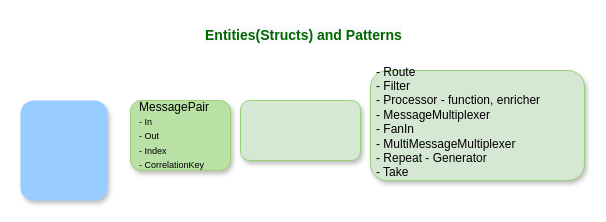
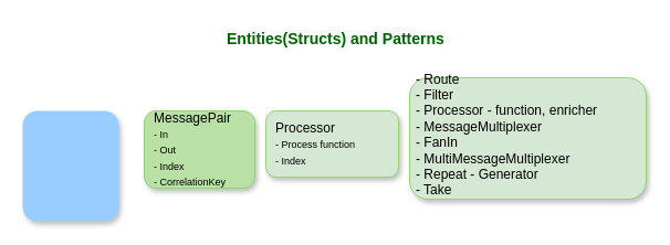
  <mxCell id="0" />
  <mxCell id="1" parent="0" />
  <mxCell id="2" value="" style="group;strokeColor=none;" parent="1" vertex="1" connectable="0"><mxGeometry x="20" y="100" width="87" height="100" as="geometry" /></mxCell>
  <mxCell id="3" value="" style="rounded=1;whiteSpace=wrap;html=1;shadow=1;strokeColor=none;fillColor=#99CCFF;" parent="2" vertex="1"><mxGeometry width="87" height="100" as="geometry" /></mxCell>
  <mxCell id="4" value="" style="group;strokeColor=none;" parent="1" vertex="1" connectable="0"><mxGeometry x="240" y="100" width="120" height="60" as="geometry" /></mxCell>
  <mxCell id="5" value="" style="rounded=1;whiteSpace=wrap;html=1;shadow=1;strokeColor=#97D077;fillColor=#D5E8D4;" parent="4" vertex="1"><mxGeometry width="120" height="60" as="geometry" /></mxCell>
+ <mxCell id="6" value="Processor&lt;br&gt;&lt;font style=&quot;font-size: 9px&quot;&gt;- Process function&lt;br&gt;- Index&lt;br&gt;&lt;/font&gt;" style="text;html=1;strokeColor=none;fillColor=none;align=left;verticalAlign=middle;whiteSpace=wrap;rounded=0;shadow=1;" parent="4" vertex="1"><mxGeometry x="7.143" y="20" width="85.714" height="20" as="geometry" /></mxCell>
  <mxCell id="7" value="" style="group" parent="1" vertex="1" connectable="0"><mxGeometry x="130" y="100" width="110" height="70" as="geometry" /></mxCell>
  <mxCell id="8" value="" style="rounded=1;whiteSpace=wrap;html=1;shadow=1;strokeColor=#97D077;fillColor=#B9E0A5;" parent="7" vertex="1"><mxGeometry width="100" height="70" as="geometry" /></mxCell>
  <mxCell id="9" value="MessagePair&lt;br&gt;&lt;font style=&quot;font-size: 9px&quot;&gt;- In&lt;br&gt;- Out&lt;br&gt;- Index&amp;nbsp;&lt;span style=&quot;color: rgba(0 , 0 , 0 , 0) ; font-family: monospace ; font-size: 0px&quot;&gt;%3CmxGraphModel%3E%3Croot%3E%3CmxCell%20id%3D%220%22%2F%3E%3CmxCell%20id%3D%221%22%20parent%3D%220%22%2F%3E%3CmxCell%20id%3D%222%22%20value%3D%22%22%20style%3D%22group%22%20vertex%3D%221%22%20connectable%3D%220%22%20parent%3D%221%22%3E%3CmxGeometry%20x%3D%22350%22%20y%3D%22270%22%20width%3D%22100%22%20height%3D%2260%22%20as%3D%22geometry%22%2F%3E%3C%2FmxCell%3E%3CmxCell%20id%3D%223%22%20value%3D%22%22%20style%3D%22rounded%3D1%3BwhiteSpace%3Dwrap%3Bhtml%3D1%3Bshadow%3D1%3BstrokeColor%3D%2397D077%3BfillColor%3D%23B9E0A5%3B%22%20vertex%3D%221%22%20parent%3D%222%22%3E%3CmxGeometry%20width%3D%22100%22%20height%3D%2260%22%20as%3D%22geometry%22%2F%3E%3C%2FmxCell%3E%3CmxCell%20id%3D%224%22%20value%3D%22Processor%26lt%3Bbr%26gt%3B%26lt%3Bfont%20style%3D%26quot%3Bfont-size%3A%209px%26quot%3B%26gt%3B-%20Process%20function%26lt%3Bbr%26gt%3B-%20Sequence%20Number%26lt%3Bbr%26gt%3B%26lt%3B%2Ffont%26gt%3B%22%20style%3D%22text%3Bhtml%3D1%3BstrokeColor%3Dnone%3BfillColor%3Dnone%3Balign%3Dleft%3BverticalAlign%3Dmiddle%3BwhiteSpace%3Dwrap%3Brounded%3D0%3Bshadow%3D1%3B%22%20vertex%3D%221%22%20parent%3D%222%22%3E%3CmxGeometry%20x%3D%227.143%22%20y%3D%2220%22%20width%3D%2285.714%22%20height%3D%2220%22%20as%3D%22geometry%22%2F%3E%3C%2FmxCell%3E%3C%2Froot%3E%3C%2FmxGraphModel%3E&lt;/span&gt;&lt;br&gt;- CorrelationKey&lt;br&gt;&lt;/font&gt;" style="text;html=1;strokeColor=none;fillColor=none;align=left;verticalAlign=middle;whiteSpace=wrap;rounded=0;shadow=1;" parent="7" vertex="1"><mxGeometry x="7.14" y="25" width="102.86" height="20" as="geometry" /></mxCell>
  <mxCell id="10" value="" style="rounded=1;whiteSpace=wrap;html=1;shadow=1;strokeColor=#97D077;fillColor=#D5E8D4;" parent="1" vertex="1"><mxGeometry x="370" y="70" width="214" height="110" as="geometry" /></mxCell>
  <mxCell id="11" value="" style="group" parent="1" vertex="1" connectable="0"><mxGeometry x="370" y="90" width="214" height="80" as="geometry" /></mxCell>
  <mxCell id="12" value="- Route&lt;br&gt;- Filter&lt;br&gt;- Processor - function, enricher&lt;br&gt;- MessageMultiplexer&amp;nbsp;&lt;br&gt;- FanIn&lt;br&gt;- MultiMessageMultiplexer&lt;br&gt;- Repeat - Generator&lt;br&gt;- Take&lt;br&gt;&lt;br&gt;&lt;font style=&quot;font-size: 9px&quot;&gt;&lt;br&gt;&lt;/font&gt;" style="text;html=1;strokeColor=none;fillColor=none;align=left;verticalAlign=middle;whiteSpace=wrap;rounded=0;shadow=1;" parent="11" vertex="1"><mxGeometry x="4" y="36" width="210" height="20" as="geometry" /></mxCell>
  <mxCell id="13" value="&lt;b style=&quot;color: rgb(0 , 0 , 0) ; font-family: &amp;#34;helvetica&amp;#34; ; font-size: 14px ; font-style: normal ; letter-spacing: normal ; text-align: left ; text-indent: 0px ; text-transform: none ; word-spacing: 0px ; background-color: rgb(248 , 249 , 250)&quot;&gt;&lt;font color=&quot;#006600&quot;&gt;Entities(Structs) and Patterns&lt;/font&gt;&lt;/b&gt;" style="text;whiteSpace=wrap;html=1;" parent="1" vertex="1"><mxGeometry x="203" y="20" width="370" height="30" as="geometry" /></mxCell>
